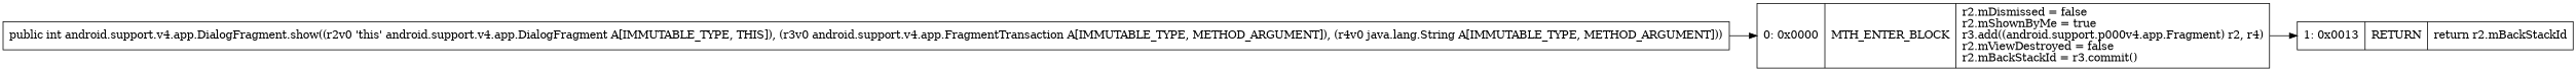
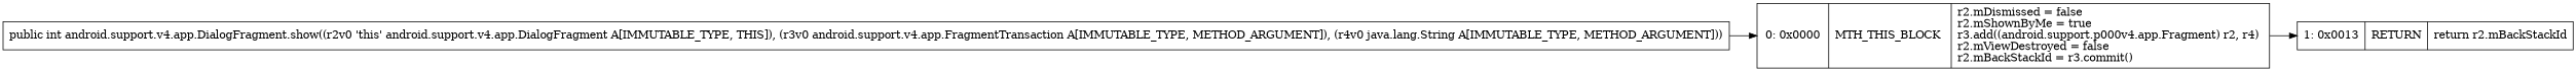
  digraph {
    rankdir=LR
    node [shape=record]
-   n1 [label="{0\:\ 0x0000|MTH_ENTER_BLOCK\l|r2.mDismissed = false\lr2.mShownByMe = true\lr3.add((android.support.p000v4.app.Fragment) r2, r4)\lr2.mViewDestroyed = false\lr2.mBackStackId = r3.commit()\l}"]
+   n1 [label="{0\:\ 0x0000|MTH_THIS_BLOCK\l|r2.mDismissed = false\lr2.mShownByMe = true\lr3.add((android.support.p000v4.app.Fragment) r2, r4)\lr2.mViewDestroyed = false\lr2.mBackStackId = r3.commit()\l}"]
    n2 [label="{1\:\ 0x0013|RETURN\l|return r2.mBackStackId\l}"]
    n3 [label="{public int android.support.v4.app.DialogFragment.show((r2v0 'this' android.support.v4.app.DialogFragment A[IMMUTABLE_TYPE, THIS]), (r3v0 android.support.v4.app.FragmentTransaction A[IMMUTABLE_TYPE, METHOD_ARGUMENT]), (r4v0 java.lang.String A[IMMUTABLE_TYPE, METHOD_ARGUMENT])) }"]
    n1 -> n2
    n3 -> n1
  }
